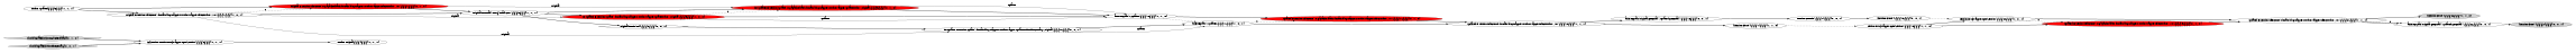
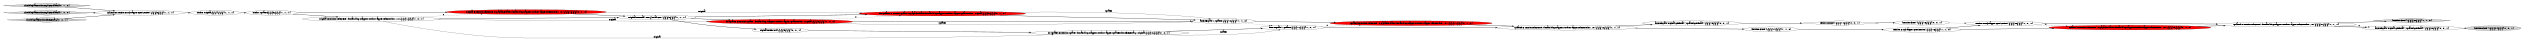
  digraph {
    rankdir=LR
    node [fillcolor=white shape=ellipse style=filled]
    edge [style=bold]
    n1 [label="Author original@@@4@@@['1', '1', '1']"]
    n2 [label="Author updated@@@5@@@['1', '1', '1']"]
    n3 [fillcolor=red label="original = session.selectOne(\"org.apache.ibatis.domain.blog.mappers.AuthorMapper.selectAuthor\",101)@@@7@@@['0', '1', '0']"]
    n4 [label="original = session.selectOne(\"domain.blog.mappers.AuthorMapper.selectAuthor\",101)@@@7@@@['1', '0', '1']"]
    n5 [fillcolor=red label="updated = session.selectOne(\"org.apache.ibatis.domain.blog.mappers.AuthorMapper.selectAuthor\",101)@@@11@@@['0', '1', '0']"]
    n6 [label="updated = session.selectOne(\"domain.blog.mappers.AuthorMapper.selectAuthor\",101)@@@12@@@['1', '1', '1']"]
    n7 [label="assertEquals(original.getEmail(),updated.getEmail())@@@13@@@['0', '0', '1']"]
    n8 [label="{session.close()}@@@14@@@['1', '1', '0']"]
    n9 [fillcolor=red label="int updates = session.update(\"org.apache.ibatis.domain.blog.mappers.AuthorMapper.updateAuthor\",original)@@@9@@@['0', '1', '0']"]
    n10 [label="original.setEmail(\"new@email.com\")@@@8@@@['1', '1', '1']"]
    n11 [label="int updates = session.update(\"domain.blog.mappers.AuthorMapper.updateAuthorIfNecessary\",original)@@@10@@@['0', '0', '1']"]
    n12 [fillcolor=red label="int updates = session.update(\"domain.blog.mappers.AuthorMapper.updateAuthor\",original)@@@9@@@['1', '0', '0']"]
    n13 [label="session = sqlMapper.openSession()@@@20@@@['1', '0', '1']"]
    n14 [fillcolor=red label="updated = session.selectOne(\"org.apache.ibatis.domain.blog.mappers.AuthorMapper.selectAuthor\",101)@@@19@@@['0', '1', '0']"]
    n15 [label="updated = session.selectOne(\"domain.blog.mappers.AuthorMapper.selectAuthor\",101)@@@21@@@['1', '1', '1']"]
-   n16 [fillcolor=lightgray label="{session.close()}@@@22@@@['1', '1', '0']"]
+   n16 [fillcolor=lightgray label="{session.close()}@@@22@@@['1', '1', '0']" shape=diamond]
    n17 [label="assertEquals(original.getEmail(),updated.getEmail())@@@22@@@['0', '0', '1']"]
    n18 [fillcolor=lightgray label="{session.close()}@@@24@@@['0', '0', '1']"]
-   n19 [label="original.setBio(null)@@@9@@@['0', '0', '1']" shape=diamond]
+   n19 [label="original.setBio(null)@@@9@@@['0', '0', '1']"]
    n20 [label="assertEquals(1,updates)@@@11@@@['1', '0', '1']"]
    n21 [fillcolor=lightgray label="shouldUpdateAuthorImplicitRollback['0', '1', '0']" shape=diamond]
    n22 [label="SqlSession session = sqlMapper.openSession()@@@3@@@['1', '1', '1']"]
    n23 [label="assertEquals(1,updates)@@@10@@@['1', '1', '0']"]
-   n24 [label="session.commit()@@@14@@@['0', '0', '1']"]
+   n24 [label="session.commit()@@@14@@@['0', '0', '1']" shape=diamond]
    n25 [label="session = sqlMapper.openSession()@@@18@@@['1', '1', '0']"]
    n26 [label="{session.close()}@@@16@@@['0', '0', '1']"]
+   n27 [fillcolor=lightgray label="shouldUpdateAuthorImplicitRollback['1', '0', '0']" shape=diamond]
    n28 [fillcolor=lightgray label="shouldUpdateAuthorIfNecessary['0', '0', '1']" shape=diamond]
+   n1 -> n2
    n2 -> n3
    n2 -> n4
    n3 -> n9 [label=original style=solid]
    n3 -> n10
    n4 -> n3 [label=0 style=dashed]
    n4 -> n10
    n4 -> n11 [label=original style=solid]
    n4 -> n12 [label=original style=solid]
    n5 -> n6
    n6 -> n7
    n6 -> n8
    n7 -> n24
-   n8 -> n25 [style=dashed]
+   n8 -> n25
    n9 -> n23
    n9 -> n23 [label=updates style=solid]
    n10 -> n9
    n10 -> n12
    n10 -> n19
    n11 -> n20
    n11 -> n20 [label=updates style=solid]
    n12 -> n9 [label=0 style=dashed]
    n12 -> n23
    n12 -> n23 [label=updates style=solid]
    n13 -> n14 [label=0 style=dashed]
    n13 -> n15
    n14 -> n15
    n15 -> n16
    n15 -> n17
    n15 -> n17 [label=0 style=dashed]
    n17 -> n18
    n19 -> n11
    n20 -> n5 [label=0 style=dashed]
    n20 -> n6
    n21 -> n22
    n22 -> n1
    n23 -> n5
    n23 -> n20 [style=dashed]
    n24 -> n26
    n25 -> n13
    n25 -> n14
    n26 -> n13 [style=dashed]
+   n27 -> n22
    n28 -> n22
  }
